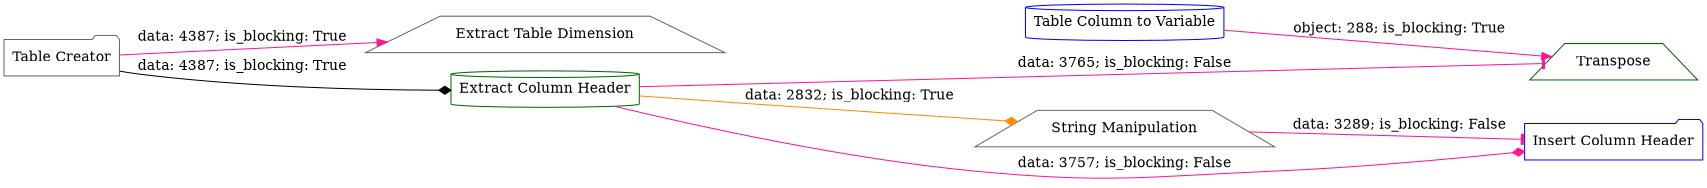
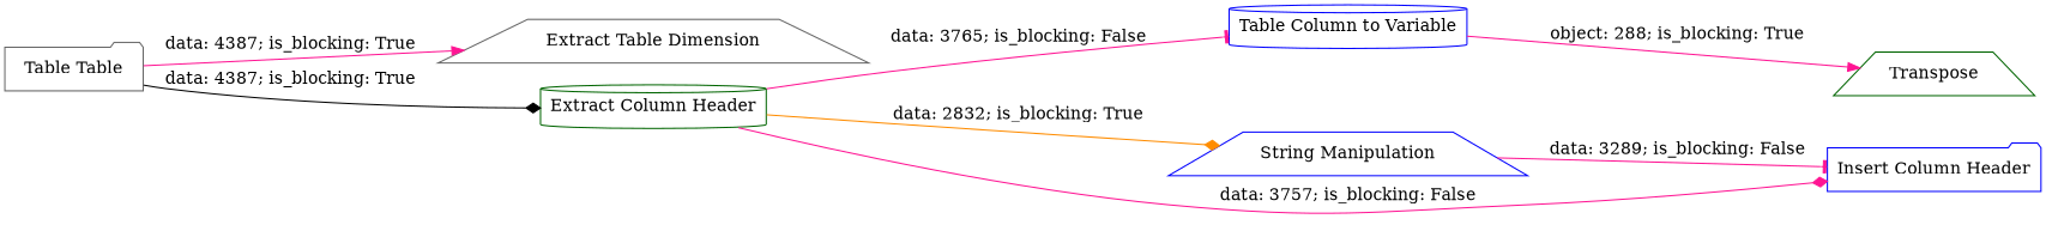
  digraph {
    rankdir=LR
    node [color=gray40 shape=trapezium]
    edge [arrowhead=diamond color=deeppink]
    n1 [color=blue label="Table Column to Variable" shape=cylinder]
    n2 [color=darkgreen label=Transpose]
-   n3 [label="String Manipulation"]
+   n3 [color=blue label="String Manipulation"]
    n4 [color=blue label="Insert Column Header" shape=folder]
-   n5 [label="Table Creator" shape=folder]
+   n5 [label="Table Table" shape=folder]
    n6 [label="Extract Table Dimension"]
    n7 [color=darkgreen label="Extract Column Header" shape=cylinder]
    n1 -> n2 [arrowhead=normal label="object: 288; is_blocking: True"]
    n3 -> n4 [arrowhead=tee label="data: 3289; is_blocking: False"]
    n5 -> n6 [arrowhead=normal label="data: 4387; is_blocking: True"]
    n5 -> n7 [color=black label="data: 4387; is_blocking: True"]
-   n7 -> n2 [arrowhead=tee label="data: 3765; is_blocking: False"]
+   n7 -> n1 [arrowhead=tee label="data: 3765; is_blocking: False"]
    n7 -> n3 [color=darkorange label="data: 2832; is_blocking: True"]
    n7 -> n4 [label="data: 3757; is_blocking: False"]
  }
